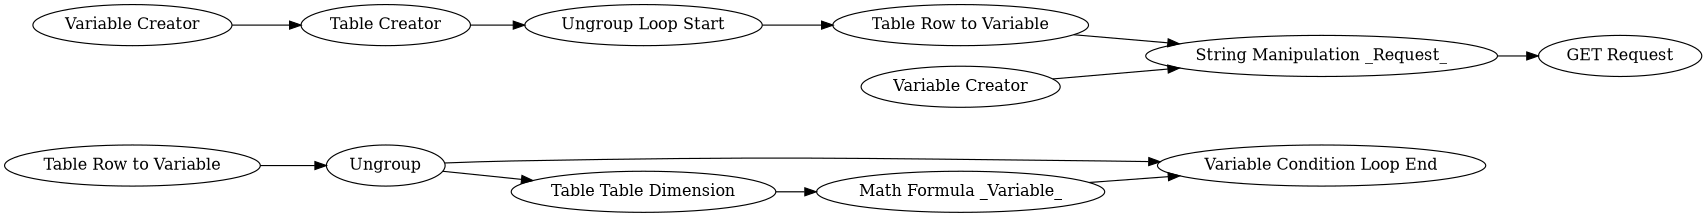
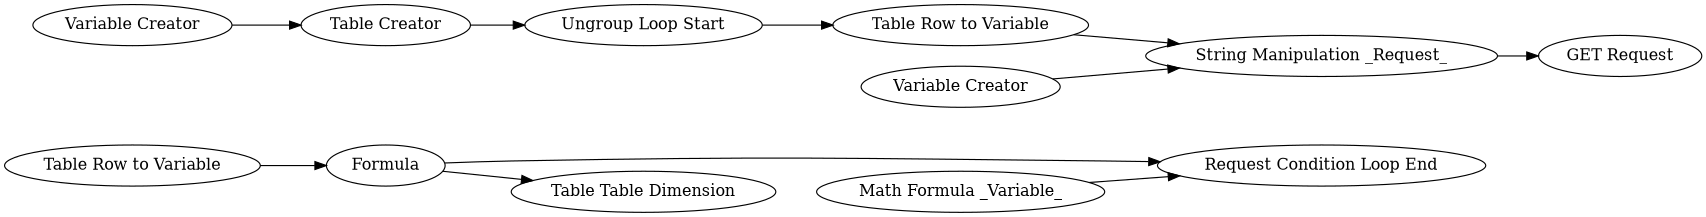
  digraph {
    rankdir=LR
    n1 [label="Math Formula _Variable_"]
-   n2 [label="Variable Condition Loop End"]
-   n3 [label=Ungroup]
+   n2 [label="Request Condition Loop End"]
+   n3 [label=Formula]
    n4 [label="Table Table Dimension"]
    n5 [label="Variable Creator"]
    n6 [label="Table Creator"]
    n7 [label="Ungroup Loop Start"]
    n8 [label="Table Row to Variable"]
    n9 [label="Table Row to Variable"]
    n10 [label="String Manipulation _Request_"]
    n11 [label="GET Request"]
    n12 [label="Variable Creator"]
    n1 -> n2
    n3 -> n2
    n3 -> n4
-   n4 -> n1
    n5 -> n6
    n6 -> n7
    n7 -> n8
    n8 -> n10
    n9 -> n3
    n10 -> n11
    n12 -> n10
  }
